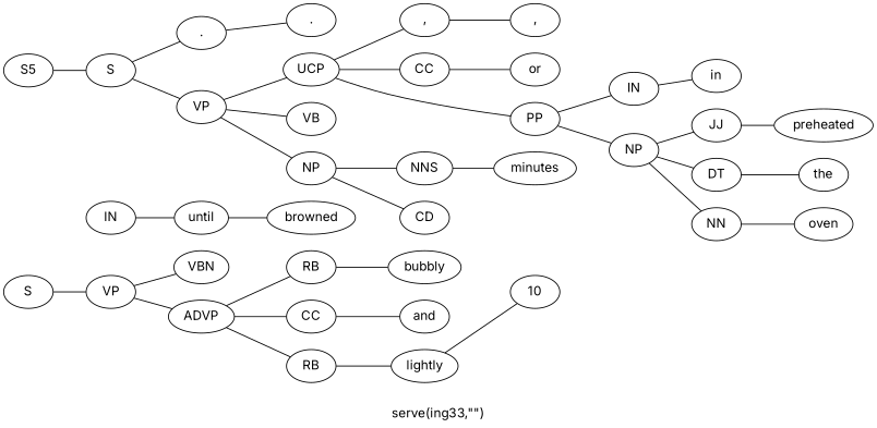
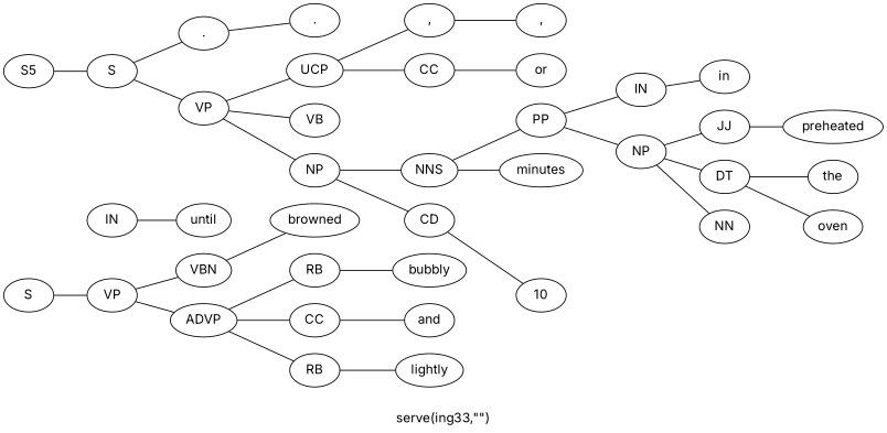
  graph {
    fontname=Inter
    label="serve(ing33,\"\")"
    rankdir=LR
    node [fontname=Inter]
    edge [fontname=Inter]
    n1 [label=S5]
    n2 [label=S]
    n3 [label=VP]
    n4 [label="."]
    n5 [label=VB]
    n6 [label=NP]
    n7 [label=UCP]
    n8 [label="."]
    n9 [label=CD]
    n10 [label=NNS]
    n11 [label=PP]
    n12 [label=","]
    n13 [label=CC]
    n14 [label=10]
    n15 [label=minutes]
    n16 [label=IN]
    n17 [label=NP]
    n18 [label=","]
    n19 [label=or]
    n20 [label=in]
    n21 [label=DT]
    n22 [label=JJ]
    n23 [label=NN]
    n24 [label=the]
    n25 [label=preheated]
    n26 [label=oven]
    n27 [label=IN]
    n28 [label=until]
    n29 [label=S]
    n30 [label=VP]
    n31 [label=ADVP]
    n32 [label=VBN]
    n33 [label=RB]
    n34 [label=CC]
    n35 [label=RB]
    n36 [label=browned]
    n37 [label=bubbly]
    n38 [label=and]
    n39 [label=lightly]
    n1 -- n2
    n2 -- n3
    n2 -- n4
    n3 -- n5
    n3 -- n6
    n3 -- n7
    n4 -- n8
    n6 -- n9
    n6 -- n10
-   n7 -- n11
+   n10 -- n11
    n7 -- n12
    n7 -- n13
-   n39 -- n14
+   n9 -- n14
    n10 -- n15
    n11 -- n16
    n11 -- n17
    n12 -- n18
    n13 -- n19
    n16 -- n20
    n17 -- n21
    n17 -- n22
    n17 -- n23
    n21 -- n24
    n22 -- n25
-   n23 -- n26
+   n21 -- n26
    n27 -- n28
    n29 -- n30
    n30 -- n31
    n30 -- n32
    n31 -- n33
    n31 -- n34
    n31 -- n35
-   n28 -- n36
+   n32 -- n36
    n33 -- n37
    n34 -- n38
    n35 -- n39
  }
